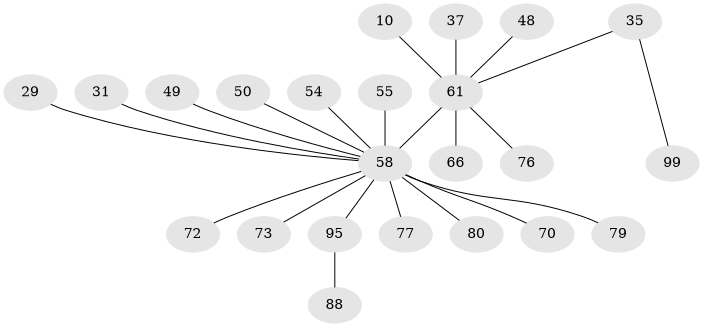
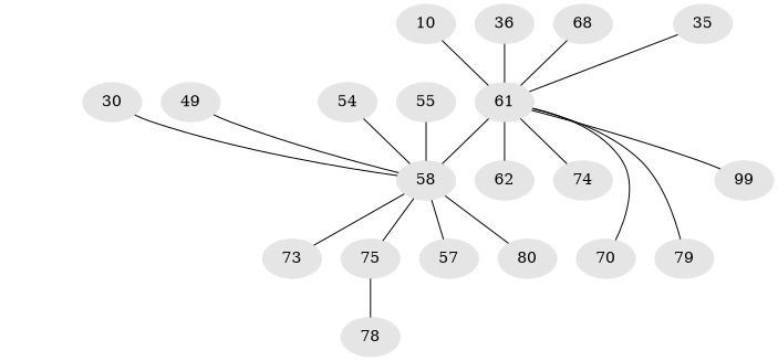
  graph {
    node [color=gray90 style=filled]
    n1 [label=61 super="+1+39+59+9"]
    n2 [label=58 super="+4+3+63+16+17+19+20+27+30+34+37+41+42+43+44+45+47"]
-   66
+   66 [label=62]
    n4 [label=99]
    70
-   76 [super="+38"]
+   76 [super="+38" label=74]
    10
-   72
    73 [super="+57"]
-   75 [super="+74+53+28+65+67" label=95]
-   77
+   75 [super="+74+53+28+65+67"]
+   77 [label=57]
    79 [super="+23+64"]
    80 [super="+62"]
-   29
-   31 [super="+5"]
+   31 [super="+5" label=30]
    35
-   36 [label=37]
-   48
+   36
+   48 [label=68]
    49
-   50
    54
    55 [super="+32"]
-   78 [label=88]
+   78
    n1 -- n2 [weight=14]
    n1 -- 66
-   35 -- n4
-   n2 -- 70
+   n1 -- n4
+   n1 -- 70
    n1 -- 76 [weight=2]
-   n2 -- 72
    n2 -- 73
    n2 -- 75 [weight=4]
    n2 -- 77
-   n2 -- 79 [weight=2]
+   n1 -- 79 [weight=2]
    n2 -- 80 [weight=2]
    10 -- n1
    75 -- 78
-   29 -- n2 [weight=2]
    31 -- n2 [weight=2]
    35 -- n1
    36 -- n1
    48 -- n1
    49 -- n2
-   50 -- n2
    54 -- n2
    55 -- n2
  }
